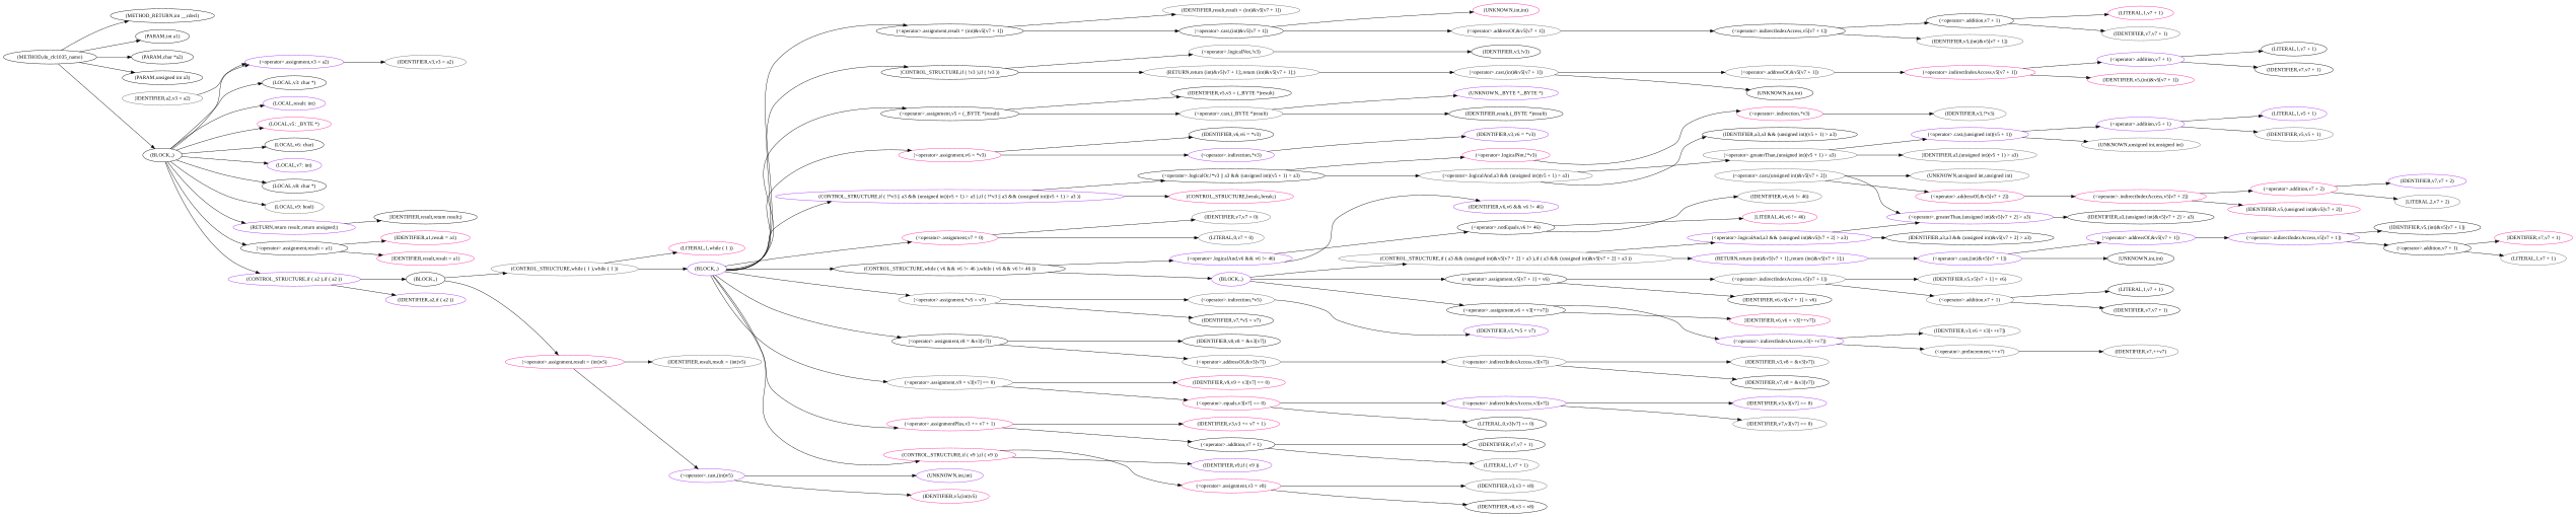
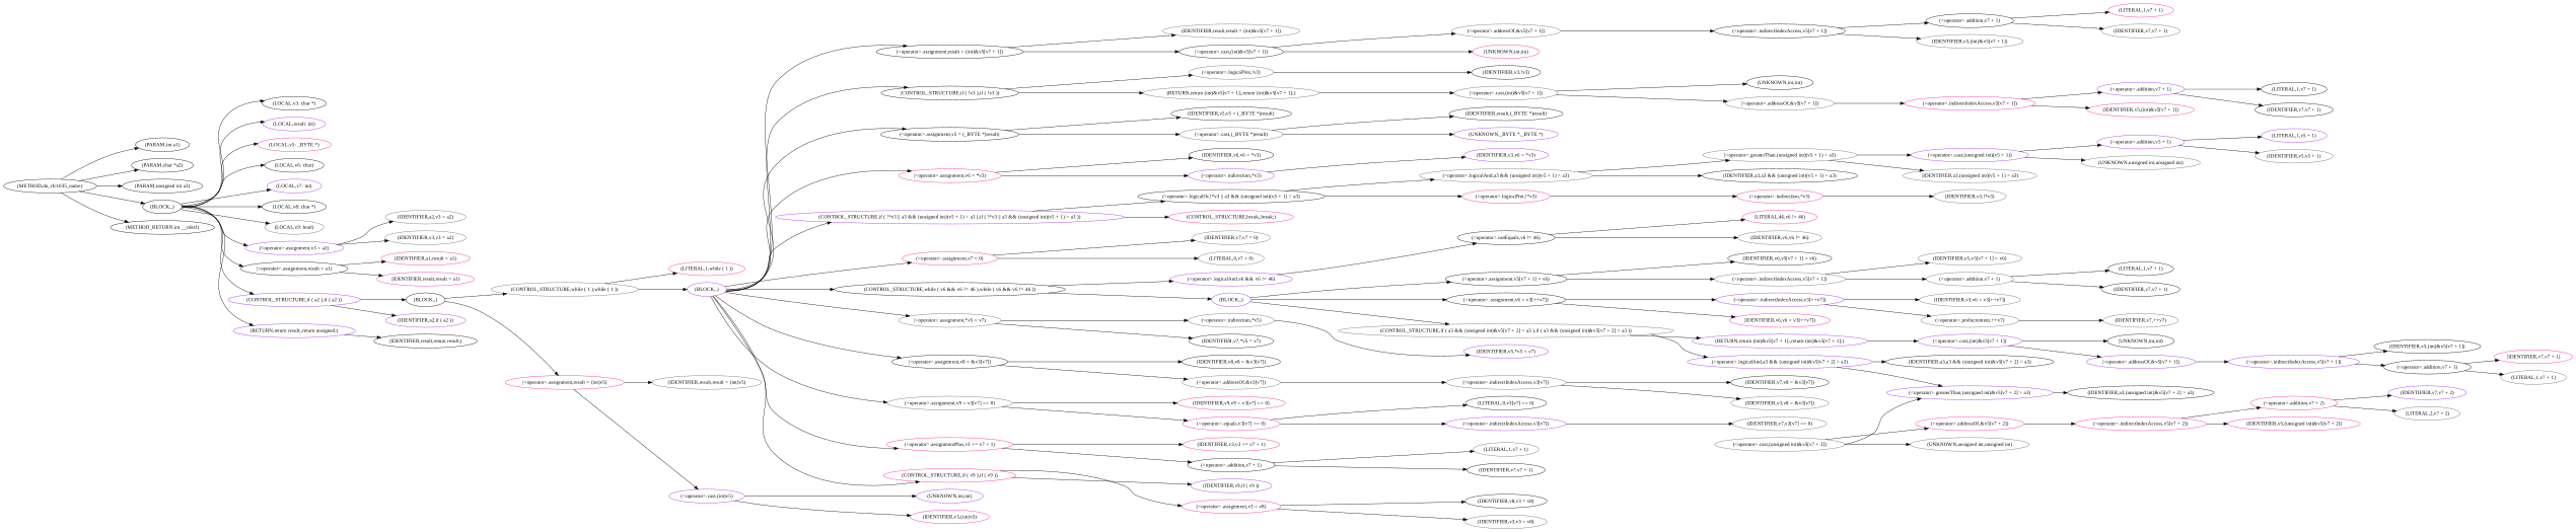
  digraph {
    fontname="Liberation Serif"
    rankdir=LR
    node [color=black fontname="Liberation Serif"]
    edge [fontname="Liberation Serif"]
    n1 [label="(METHOD,do_rfc1035_name)"]
    n2 [label="(PARAM,int a1)"]
    n3 [label="(PARAM,char *a2)"]
    n4 [label="(PARAM,unsigned int a3)"]
    n5 [label="(BLOCK,,)"]
    n6 [label="(METHOD_RETURN,int __cdecl)"]
    n7 [label="(LOCAL,v3: char *)"]
    n8 [color=purple label="(LOCAL,result: int)"]
    n9 [color=deeppink label="(LOCAL,v5: _BYTE *)"]
    n10 [label="(LOCAL,v6: char)"]
    n11 [color=purple label="(LOCAL,v7: int)"]
    n12 [label="(LOCAL,v8: char *)"]
    n13 [color=gray40 label="(LOCAL,v9: bool)"]
    n14 [color=purple label="(<operator>.assignment,v3 = a2)"]
    n15 [label="(<operator>.assignment,result = a1)"]
    n16 [color=purple label="(CONTROL_STRUCTURE,if ( a2 ),if ( a2 ))"]
    n17 [color=purple label="(RETURN,return result;,return unsigned;)"]
    n18 [color=gray40 label="(IDENTIFIER,v3,v3 = a2)"]
    n19 [color=gray40 label="(IDENTIFIER,a2,v3 = a2)"]
    n20 [color=deeppink label="(IDENTIFIER,result,result = a1)"]
    n21 [color=deeppink label="(IDENTIFIER,a1,result = a1)"]
    n22 [color=purple label="(IDENTIFIER,a2,if ( a2 ))"]
    n23 [label="(BLOCK,,)"]
    n24 [label="(IDENTIFIER,result,return result;)"]
    n25 [color=gray40 label="(CONTROL_STRUCTURE,while ( 1 ),while ( 1 ))"]
    n26 [color=deeppink label="(<operator>.assignment,result = (int)v5)"]
    n27 [color=deeppink label="(LITERAL,1,while ( 1 ))"]
    n28 [color=purple label="(BLOCK,,)"]
    n29 [color=gray40 label="(IDENTIFIER,result,result = (int)v5)"]
    n30 [color=purple label="(<operator>.cast,(int)v5)"]
    n31 [label="(<operator>.assignment,v5 = (_BYTE *)result)"]
    n32 [color=deeppink label="(<operator>.assignment,v6 = *v3)"]
    n33 [color=purple label="(CONTROL_STRUCTURE,if ( !*v3 || a3 && (unsigned int)(v5 + 1) > a3 ),if ( !*v3 || a3 && (unsigned int)(v5 + 1) > a3 ))"]
    n34 [color=deeppink label="(<operator>.assignment,v7 = 0)"]
    n35 [label="(CONTROL_STRUCTURE,while ( v6 && v6 != 46 ),while ( v6 && v6 != 46 ))"]
    n36 [color=gray40 label="(<operator>.assignment,*v5 = v7)"]
    n37 [label="(<operator>.assignment,v8 = &v3[v7])"]
    n38 [color=gray40 label="(<operator>.assignment,v9 = v3[v7] == 0)"]
    n39 [color=deeppink label="(<operator>.assignmentPlus,v3 += v7 + 1)"]
    n40 [color=deeppink label="(CONTROL_STRUCTURE,if ( v9 ),if ( v9 ))"]
    n41 [label="(<operator>.assignment,result = (int)&v5[v7 + 1])"]
    n42 [label="(CONTROL_STRUCTURE,if ( !v3 ),if ( !v3 ))"]
    n43 [label="(IDENTIFIER,v5,v5 = (_BYTE *)result)"]
    n44 [color=gray40 label="(<operator>.cast,(_BYTE *)result)"]
    n45 [label="(IDENTIFIER,v6,v6 = *v3)"]
    n46 [color=purple label="(<operator>.indirection,*v3)"]
    n47 [label="(<operator>.logicalOr,!*v3 || a3 && (unsigned int)(v5 + 1) > a3)"]
    n48 [color=deeppink label="(CONTROL_STRUCTURE,break;,break;)"]
    n49 [color=gray40 label="(IDENTIFIER,v7,v7 = 0)"]
    n50 [color=gray40 label="(LITERAL,0,v7 = 0)"]
    n51 [color=purple label="(<operator>.logicalAnd,v6 && v6 != 46)"]
    n52 [color=purple label="(BLOCK,,)"]
    n53 [color=gray40 label="(<operator>.indirection,*v5)"]
    n54 [label="(IDENTIFIER,v7,*v5 = v7)"]
    n55 [label="(IDENTIFIER,v8,v8 = &v3[v7])"]
    n56 [color=gray40 label="(<operator>.addressOf,&v3[v7])"]
    n57 [color=deeppink label="(IDENTIFIER,v9,v9 = v3[v7] == 0)"]
    n58 [color=deeppink label="(<operator>.equals,v3[v7] == 0)"]
    n59 [color=deeppink label="(IDENTIFIER,v3,v3 += v7 + 1)"]
    n60 [label="(<operator>.addition,v7 + 1)"]
    n61 [color=purple label="(IDENTIFIER,v9,if ( v9 ))"]
    n62 [color=deeppink label="(<operator>.assignment,v3 = v8)"]
    n63 [color=gray40 label="(IDENTIFIER,result,result = (int)&v5[v7 + 1])"]
    n64 [label="(<operator>.cast,(int)&v5[v7 + 1])"]
    n65 [color=gray40 label="(<operator>.logicalNot,!v3)"]
    n66 [color=gray40 label="(RETURN,return (int)&v5[v7 + 1];,return (int)&v5[v7 + 1];)"]
    n67 [color=purple label="(UNKNOWN,_BYTE *,_BYTE *)"]
    n68 [label="(IDENTIFIER,result,(_BYTE *)result)"]
    n69 [color=purple label="(IDENTIFIER,v3,v6 = *v3)"]
    n70 [color=deeppink label="(<operator>.logicalNot,!*v3)"]
    n71 [color=gray40 label="(<operator>.logicalAnd,a3 && (unsigned int)(v5 + 1) > a3)"]
    n72 [color=deeppink label="(<operator>.indirection,*v3)"]
    n73 [label="(IDENTIFIER,a3,a3 && (unsigned int)(v5 + 1) > a3)"]
    n74 [color=gray40 label="(<operator>.greaterThan,(unsigned int)(v5 + 1) > a3)"]
    n75 [color=gray40 label="(IDENTIFIER,v3,!*v3)"]
    n76 [color=purple label="(<operator>.cast,(unsigned int)(v5 + 1))"]
    n77 [color=gray40 label="(IDENTIFIER,a3,(unsigned int)(v5 + 1) > a3)"]
    n78 [color=gray40 label="(UNKNOWN,unsigned int,unsigned int)"]
    n79 [color=purple label="(<operator>.addition,v5 + 1)"]
    n80 [color=gray40 label="(IDENTIFIER,v5,v5 + 1)"]
    n81 [color=purple label="(LITERAL,1,v5 + 1)"]
-   n82 [color=purple label="(IDENTIFIER,v6,v6 && v6 != 46)"]
    n83 [label="(<operator>.notEquals,v6 != 46)"]
    n84 [color=gray40 label="(CONTROL_STRUCTURE,if ( a3 && (unsigned int)&v5[v7 + 2] > a3 ),if ( a3 && (unsigned int)&v5[v7 + 2] > a3 ))"]
    n85 [label="(<operator>.assignment,v5[v7 + 1] = v6)"]
    n86 [label="(<operator>.assignment,v6 = v3[++v7])"]
    n87 [color=gray40 label="(IDENTIFIER,v6,v6 != 46)"]
    n88 [color=deeppink label="(LITERAL,46,v6 != 46)"]
    n89 [color=purple label="(<operator>.logicalAnd,a3 && (unsigned int)&v5[v7 + 2] > a3)"]
    n90 [color=purple label="(RETURN,return (int)&v5[v7 + 1];,return (int)&v5[v7 + 1];)"]
    n91 [color=gray40 label="(<operator>.indirectIndexAccess,v5[v7 + 1])"]
    n92 [label="(IDENTIFIER,v6,v5[v7 + 1] = v6)"]
    n93 [color=deeppink label="(IDENTIFIER,v6,v6 = v3[++v7])"]
    n94 [color=purple label="(<operator>.indirectIndexAccess,v3[++v7])"]
    n95 [label="(IDENTIFIER,a3,a3 && (unsigned int)&v5[v7 + 2] > a3)"]
    n96 [color=purple label="(<operator>.greaterThan,(unsigned int)&v5[v7 + 2] > a3)"]
    n97 [color=purple label="(<operator>.cast,(int)&v5[v7 + 1])"]
    n98 [label="(IDENTIFIER,a3,(unsigned int)&v5[v7 + 2] > a3)"]
    n99 [color=gray40 label="(<operator>.cast,(unsigned int)&v5[v7 + 2])"]
    n100 [color=gray40 label="(UNKNOWN,unsigned int,unsigned int)"]
    n101 [color=deeppink label="(<operator>.addressOf,&v5[v7 + 2])"]
    n102 [color=deeppink label="(<operator>.indirectIndexAccess,v5[v7 + 2])"]
    n103 [color=deeppink label="(IDENTIFIER,v5,(unsigned int)&v5[v7 + 2])"]
    n104 [color=deeppink label="(<operator>.addition,v7 + 2)"]
    n105 [color=purple label="(IDENTIFIER,v7,v7 + 2)"]
    n106 [color=gray40 label="(LITERAL,2,v7 + 2)"]
    n107 [label="(UNKNOWN,int,int)"]
    n108 [color=purple label="(<operator>.addressOf,&v5[v7 + 1])"]
    n109 [color=purple label="(<operator>.indirectIndexAccess,v5[v7 + 1])"]
    n110 [label="(IDENTIFIER,v5,(int)&v5[v7 + 1])"]
    n111 [label="(<operator>.addition,v7 + 1)"]
    n112 [color=deeppink label="(IDENTIFIER,v7,v7 + 1)"]
    n113 [color=gray40 label="(LITERAL,1,v7 + 1)"]
    n114 [color=gray40 label="(IDENTIFIER,v5,v5[v7 + 1] = v6)"]
    n115 [color=gray40 label="(<operator>.addition,v7 + 1)"]
    n116 [label="(IDENTIFIER,v7,v7 + 1)"]
    n117 [label="(LITERAL,1,v7 + 1)"]
    n118 [color=gray40 label="(IDENTIFIER,v3,v6 = v3[++v7])"]
    n119 [color=gray40 label="(<operator>.preIncrement,++v7)"]
    n120 [color=gray40 label="(IDENTIFIER,v7,++v7)"]
    n121 [color=purple label="(IDENTIFIER,v5,*v5 = v7)"]
    n122 [color=gray40 label="(<operator>.indirectIndexAccess,v3[v7])"]
    n123 [color=gray40 label="(IDENTIFIER,v3,v8 = &v3[v7])"]
    n124 [label="(IDENTIFIER,v7,v8 = &v3[v7])"]
    n125 [color=purple label="(<operator>.indirectIndexAccess,v3[v7])"]
    n126 [label="(LITERAL,0,v3[v7] == 0)"]
-   n127 [color=purple label="(IDENTIFIER,v3,v3[v7] == 0)"]
    n128 [color=gray40 label="(IDENTIFIER,v7,v3[v7] == 0)"]
    n129 [label="(IDENTIFIER,v7,v7 + 1)"]
    n130 [color=gray40 label="(LITERAL,1,v7 + 1)"]
    n131 [color=gray40 label="(IDENTIFIER,v3,v3 = v8)"]
    n132 [label="(IDENTIFIER,v8,v3 = v8)"]
    n133 [color=deeppink label="(UNKNOWN,int,int)"]
    n134 [color=gray40 label="(<operator>.addressOf,&v5[v7 + 1])"]
    n135 [label="(<operator>.indirectIndexAccess,v5[v7 + 1])"]
    n136 [color=gray40 label="(IDENTIFIER,v5,(int)&v5[v7 + 1])"]
    n137 [label="(<operator>.addition,v7 + 1)"]
    n138 [color=gray40 label="(IDENTIFIER,v7,v7 + 1)"]
    n139 [color=deeppink label="(LITERAL,1,v7 + 1)"]
    n140 [label="(IDENTIFIER,v3,!v3)"]
    n141 [color=gray40 label="(<operator>.cast,(int)&v5[v7 + 1])"]
    n142 [label="(UNKNOWN,int,int)"]
    n143 [color=gray40 label="(<operator>.addressOf,&v5[v7 + 1])"]
    n144 [color=deeppink label="(<operator>.indirectIndexAccess,v5[v7 + 1])"]
    n145 [color=deeppink label="(IDENTIFIER,v5,(int)&v5[v7 + 1])"]
    n146 [color=purple label="(<operator>.addition,v7 + 1)"]
    n147 [label="(IDENTIFIER,v7,v7 + 1)"]
    n148 [label="(LITERAL,1,v7 + 1)"]
    n149 [color=purple label="(UNKNOWN,int,int)"]
    n150 [color=deeppink label="(IDENTIFIER,v5,(int)v5)"]
    n1 -> n2
    n1 -> n3
    n1 -> n4
    n1 -> n5
    n1 -> n6
    n5 -> n7
    n5 -> n8
    n5 -> n9
    n5 -> n10
    n5 -> n11
    n5 -> n12
    n5 -> n13
    n5 -> n14
    n5 -> n15
    n5 -> n16
    n5 -> n17
    n14 -> n18
-   n19 -> n14
+   n14 -> n19
    n15 -> n20
    n15 -> n21
    n16 -> n22
    n16 -> n23
    n17 -> n24
    n23 -> n25
    n23 -> n26
    n25 -> n27
    n25 -> n28
    n26 -> n29
    n26 -> n30
    n28 -> n31
    n28 -> n32
    n28 -> n33
    n28 -> n34
    n28 -> n35
    n28 -> n36
    n28 -> n37
    n28 -> n38
    n28 -> n39
    n28 -> n40
    n28 -> n41
    n28 -> n42
    n30 -> n149
    n30 -> n150
    n31 -> n43
    n31 -> n44
    n32 -> n45
    n32 -> n46
    n33 -> n47
    n33 -> n48
    n34 -> n49
    n34 -> n50
    n35 -> n51
    n35 -> n52
    n36 -> n53
    n36 -> n54
    n37 -> n55
    n37 -> n56
    n38 -> n57
    n38 -> n58
    n39 -> n59
    n39 -> n60
    n40 -> n61
    n40 -> n62
    n41 -> n63
    n41 -> n64
    n42 -> n65
    n42 -> n66
    n44 -> n67
    n44 -> n68
    n46 -> n69
    n47 -> n70
    n47 -> n71
-   n51 -> n82
    n51 -> n83
    n52 -> n84
    n52 -> n85
    n52 -> n86
    n53 -> n121
    n56 -> n122
    n58 -> n125
    n58 -> n126
    n60 -> n129
    n60 -> n130
    n62 -> n131
    n62 -> n132
    n64 -> n133
    n64 -> n134
    n65 -> n140
    n66 -> n141
    n70 -> n72
    n71 -> n73
    n71 -> n74
    n72 -> n75
    n74 -> n76
    n74 -> n77
    n76 -> n78
    n76 -> n79
    n79 -> n80
    n79 -> n81
    n83 -> n87
    n83 -> n88
    n84 -> n89
    n84 -> n90
    n85 -> n91
    n85 -> n92
    n86 -> n93
    n86 -> n94
    n89 -> n95
    n89 -> n96
    n90 -> n97
    n91 -> n114
    n91 -> n115
    n94 -> n118
    n94 -> n119
    n96 -> n98
    n97 -> n107
    n97 -> n108
    n99 -> n96
    n99 -> n100
    n99 -> n101
    n101 -> n102
    n102 -> n103
    n102 -> n104
    n104 -> n105
    n104 -> n106
    n108 -> n109
    n109 -> n110
    n109 -> n111
    n111 -> n112
    n111 -> n113
    n115 -> n116
    n115 -> n117
    n119 -> n120
    n122 -> n123
    n122 -> n124
-   n125 -> n127
    n125 -> n128
    n134 -> n135
    n135 -> n136
    n135 -> n137
    n137 -> n138
    n137 -> n139
    n141 -> n142
    n141 -> n143
    n143 -> n144
    n144 -> n145
    n144 -> n146
    n146 -> n147
    n146 -> n148
  }
